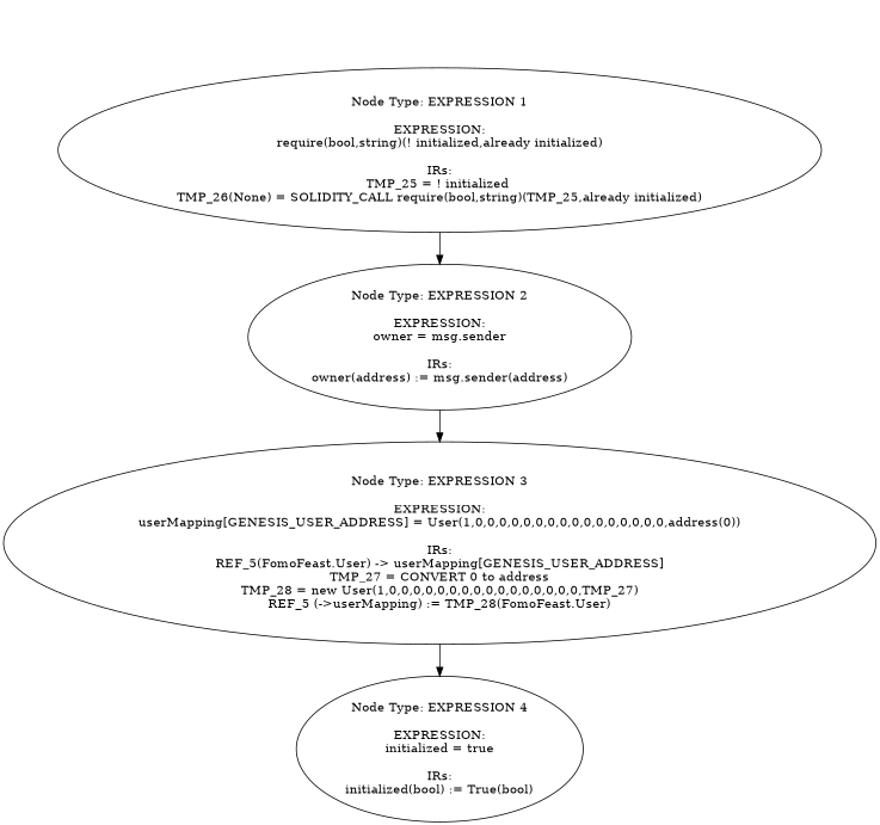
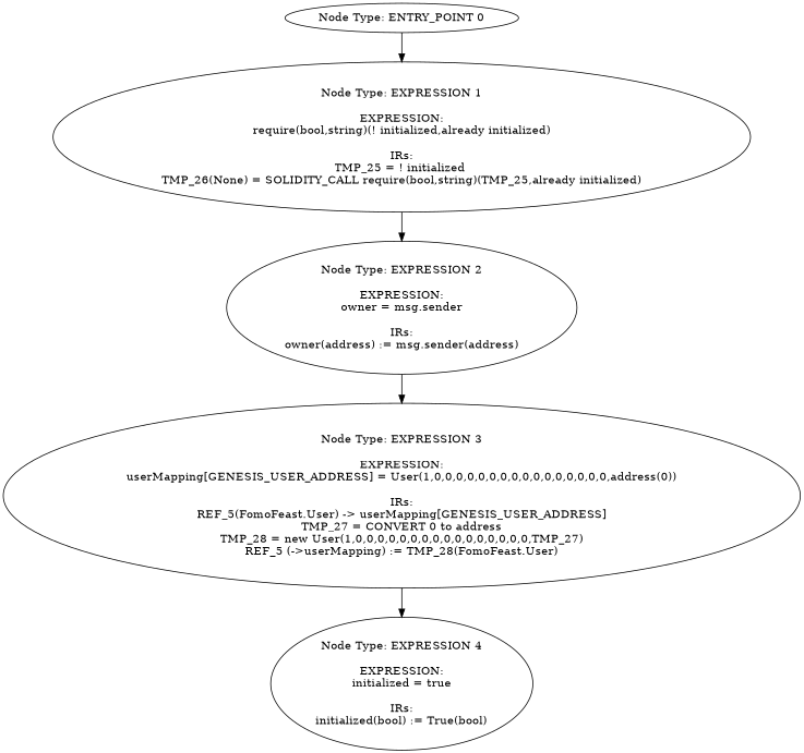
  digraph {
+   n1 [label="Node Type: ENTRY_POINT 0\n"]
    n2 [label="Node Type: EXPRESSION 1\n\nEXPRESSION:\nrequire(bool,string)(! initialized,already initialized)\n\nIRs:\nTMP_25 = ! initialized \nTMP_26(None) = SOLIDITY_CALL require(bool,string)(TMP_25,already initialized)"]
    n3 [label="Node Type: EXPRESSION 2\n\nEXPRESSION:\nowner = msg.sender\n\nIRs:\nowner(address) := msg.sender(address)"]
    n4 [label="Node Type: EXPRESSION 3\n\nEXPRESSION:\nuserMapping[GENESIS_USER_ADDRESS] = User(1,0,0,0,0,0,0,0,0,0,0,0,0,0,0,0,0,address(0))\n\nIRs:\nREF_5(FomoFeast.User) -> userMapping[GENESIS_USER_ADDRESS]\nTMP_27 = CONVERT 0 to address\nTMP_28 = new User(1,0,0,0,0,0,0,0,0,0,0,0,0,0,0,0,0,TMP_27)\nREF_5 (->userMapping) := TMP_28(FomoFeast.User)"]
    n5 [label="Node Type: EXPRESSION 4\n\nEXPRESSION:\ninitialized = true\n\nIRs:\ninitialized(bool) := True(bool)"]
+   n1 -> n2
    n2 -> n3
    n3 -> n4
    n4 -> n5
  }
